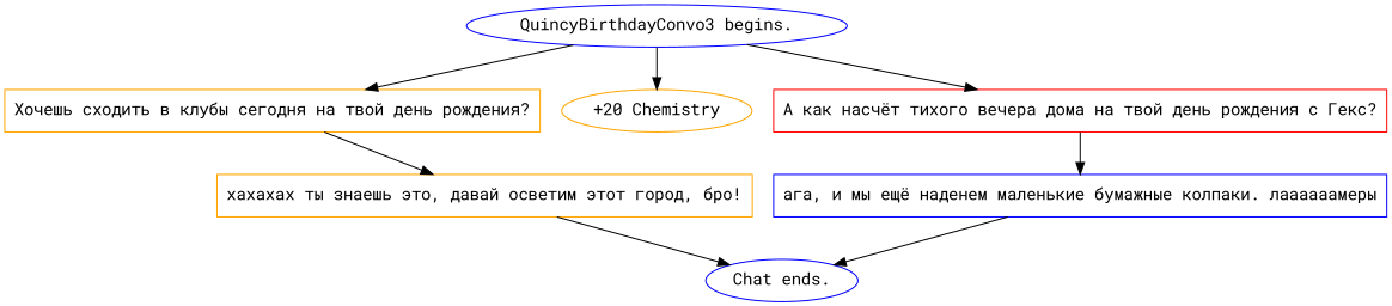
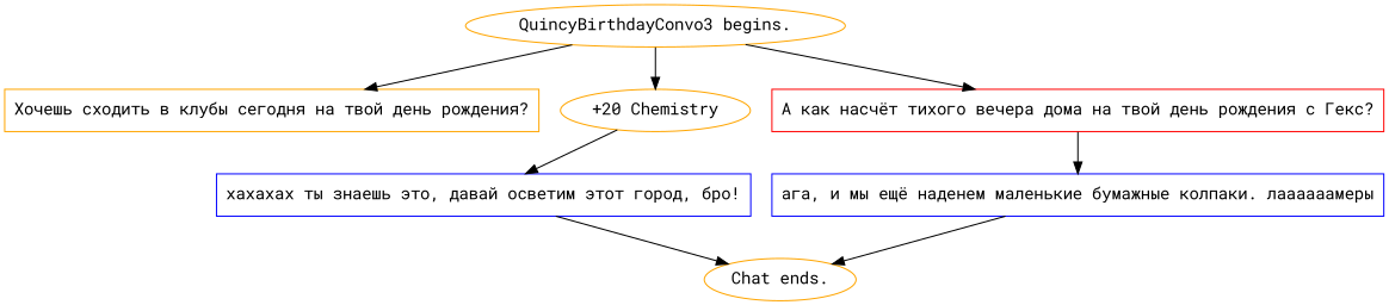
  digraph {
    fontname="Roboto Mono"
    node [color=orange fontname="Roboto Mono" shape=box]
    edge [fontname="Roboto Mono"]
-   "QuincyBirthdayConvo3 begins." [color=blue shape=""]
+   "QuincyBirthdayConvo3 begins." [shape=""]
    n2 [label="Хочешь сходить в клубы сегодня на твой день рождения?"]
    n3 [color=red label="А как насчёт тихого вечера дома на твой день рождения с Гекс?"]
    n4 [label="+20 Chemistry" shape=""]
    n5 [color=blue label="ага, и мы ещё наденем маленькие бумажные колпаки. лаааааамеры"]
-   n6 [label="хахахах ты знаешь это, давай осветим этот город, бро!"]
-   "Chat ends." [color=blue shape=""]
+   n6 [color=blue label="хахахах ты знаешь это, давай осветим этот город, бро!"]
+   "Chat ends." [shape=""]
    "QuincyBirthdayConvo3 begins." -> n2
    "QuincyBirthdayConvo3 begins." -> n3
    "QuincyBirthdayConvo3 begins." -> n4
    n3 -> n5
-   n2 -> n6
+   n4 -> n6
    n5 -> "Chat ends."
    n6 -> "Chat ends."
  }
